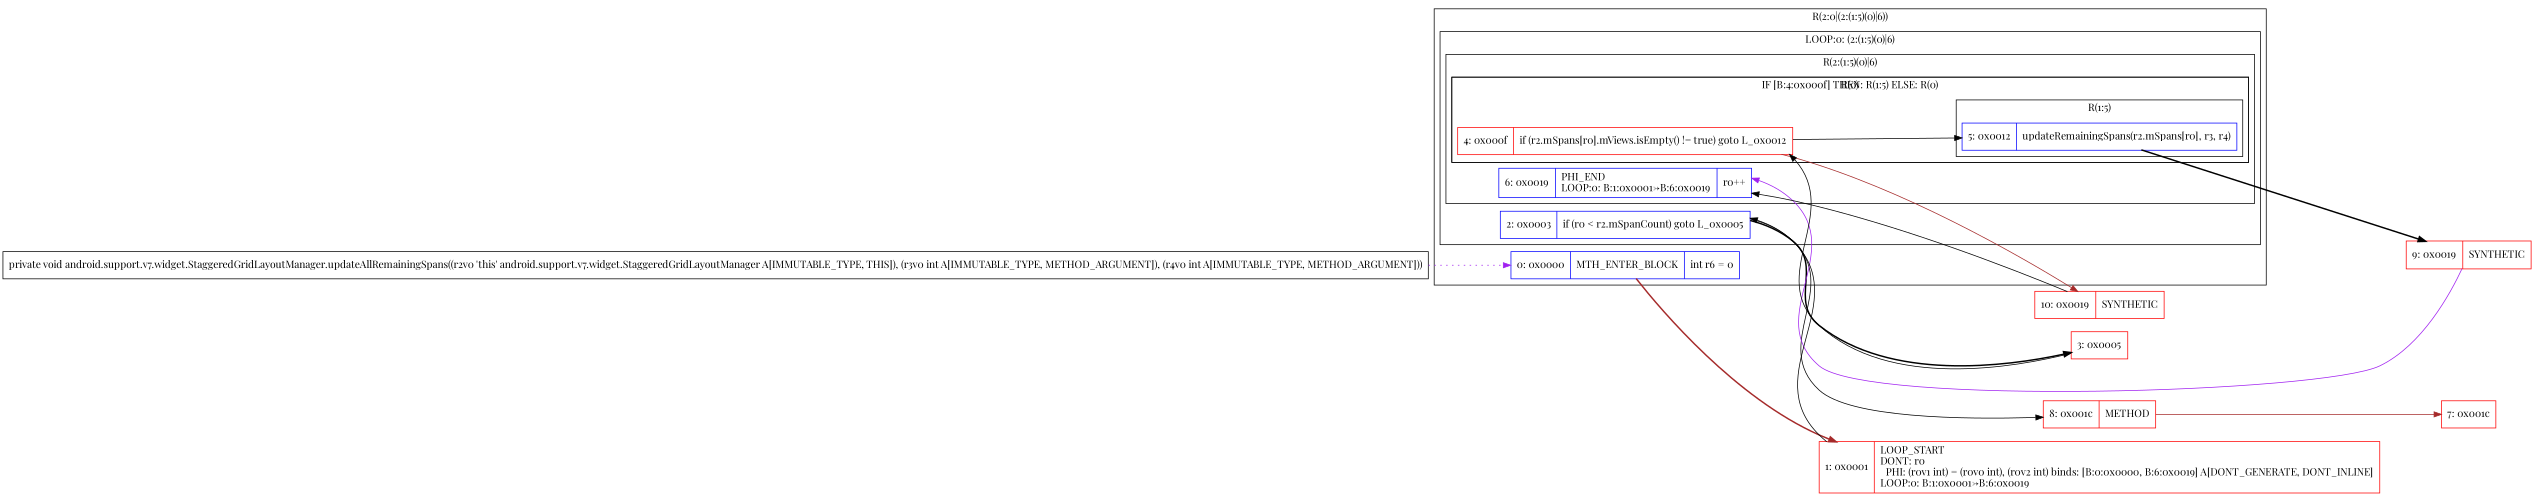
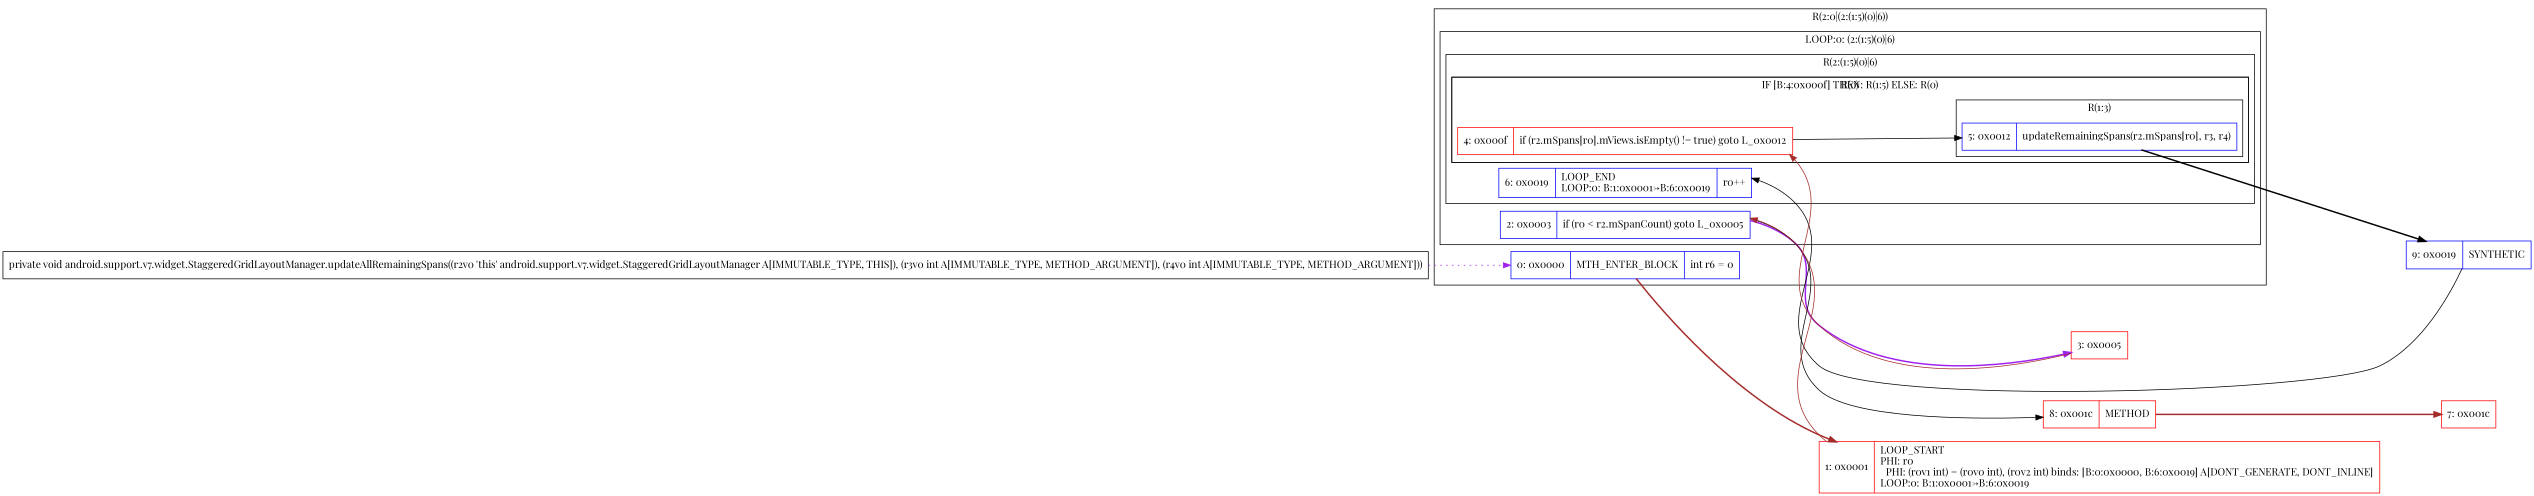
  digraph {
    fontname="Playfair Display"
    rankdir=LR
    node [color=red fontname="Playfair Display" shape=record]
    edge [color=black fontname="Playfair Display" style=solid]
    n1 [color=blue label="{5\:\ 0x0012|updateRemainingSpans(r2.mSpans[r0], r3, r4)\l}"]
    n2 [label="{4\:\ 0x000f|if (r2.mSpans[r0].mViews.isEmpty() != true) goto L_0x0012\l}"]
-   n3 [color=blue label="{6\:\ 0x0019|PHI_END\lLOOP:0: B:1:0x0001\-\>B:6:0x0019\l|r0++\l}"]
+   n3 [color=blue label="{6\:\ 0x0019|LOOP_END\lLOOP:0: B:1:0x0001\-\>B:6:0x0019\l|r0++\l}"]
    n4 [color=blue label="{2\:\ 0x0003|if (r0 \< r2.mSpanCount) goto L_0x0005\l}"]
    n5 [color=blue label="{0\:\ 0x0000|MTH_ENTER_BLOCK\l|int r6 = 0\l}"]
-   n6 [label="{9\:\ 0x0019|SYNTHETIC\l}"]
-   n7 [label="{10\:\ 0x0019|SYNTHETIC\l}"]
+   n6 [color=blue label="{9\:\ 0x0019|SYNTHETIC\l}"]
    n8 [label="{3\:\ 0x0005}"]
    n9 [label="{8\:\ 0x001c|METHOD\l}"]
-   n10 [label="{1\:\ 0x0001|LOOP_START\lDONT: r0 \l  PHI: (r0v1 int) = (r0v0 int), (r0v2 int) binds: [B:0:0x0000, B:6:0x0019] A[DONT_GENERATE, DONT_INLINE]\lLOOP:0: B:1:0x0001\-\>B:6:0x0019\l}"]
+   n10 [label="{1\:\ 0x0001|LOOP_START\lPHI: r0 \l  PHI: (r0v1 int) = (r0v0 int), (r0v2 int) binds: [B:0:0x0000, B:6:0x0019] A[DONT_GENERATE, DONT_INLINE]\lLOOP:0: B:1:0x0001\-\>B:6:0x0019\l}"]
    n11 [label="{7\:\ 0x001c}"]
    n12 [label="{private void android.support.v7.widget.StaggeredGridLayoutManager.updateAllRemainingSpans((r2v0 'this' android.support.v7.widget.StaggeredGridLayoutManager A[IMMUTABLE_TYPE, THIS]), (r3v0 int A[IMMUTABLE_TYPE, METHOD_ARGUMENT]), (r4v0 int A[IMMUTABLE_TYPE, METHOD_ARGUMENT])) }" color=""]
    subgraph cluster_1 {
      label="R(2:0|(2:(1:5)(0)|6))"
      n5
      subgraph cluster_2 {
        label="LOOP:0: (2:(1:5)(0)|6)"
        n4
        subgraph cluster_3 {
          label="R(2:(1:5)(0)|6)"
          n3
          subgraph cluster_4 {
            label="IF [B:4:0x000f] THEN: R(1:5) ELSE: R(0)"
            n2
            subgraph cluster_5 {
-             label="R(1:5)"
+             label="R(1:3)"
              n1
            }
            subgraph cluster_6 {
              label="R(0)"
            }
          }
        }
      }
    }
    n1 -> n6 [style=bold]
    n2 -> n1
-   n2 -> n7 [color=brown]
-   n4 -> n8 [style=bold]
+   n4 -> n8 [color=purple style=bold]
    n4 -> n9
    n5 -> n10 [color=brown style=bold]
-   n6 -> n3 [color=purple]
-   n7 -> n3
-   n8 -> n2
-   n9 -> n11 [color=brown]
-   n10 -> n4
+   n6 -> n3
+   n8 -> n2 [color=brown]
+   n9 -> n11 [color=brown style=bold]
+   n10 -> n4 [color=brown]
    n12 -> n5 [color=purple style=dotted]
  }
